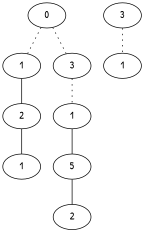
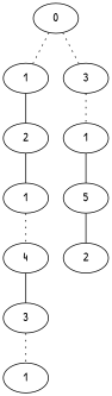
  graph {
    fontname="Patrick Hand"
    node [fontname="Patrick Hand"]
    edge [fontname="Patrick Hand"]
    n1 [label=0]
    n2 [label=1]
    n3 [label=3]
    n4 [label=2]
    n5 [label=1]
+   n6 [label=4]
    n7 [label=3]
    n8 [label=1]
    n9 [label=1]
    n10 [label=5]
    n11 [label=2]
    n1 -- n2 [style=dotted]
    n1 -- n3 [style=dotted]
    n2 -- n4
    n3 -- n9 [style=dotted]
    n4 -- n5
+   n5 -- n6 [style=dotted]
+   n6 -- n7
    n7 -- n8 [style=dotted]
    n9 -- n10
    n10 -- n11
  }
